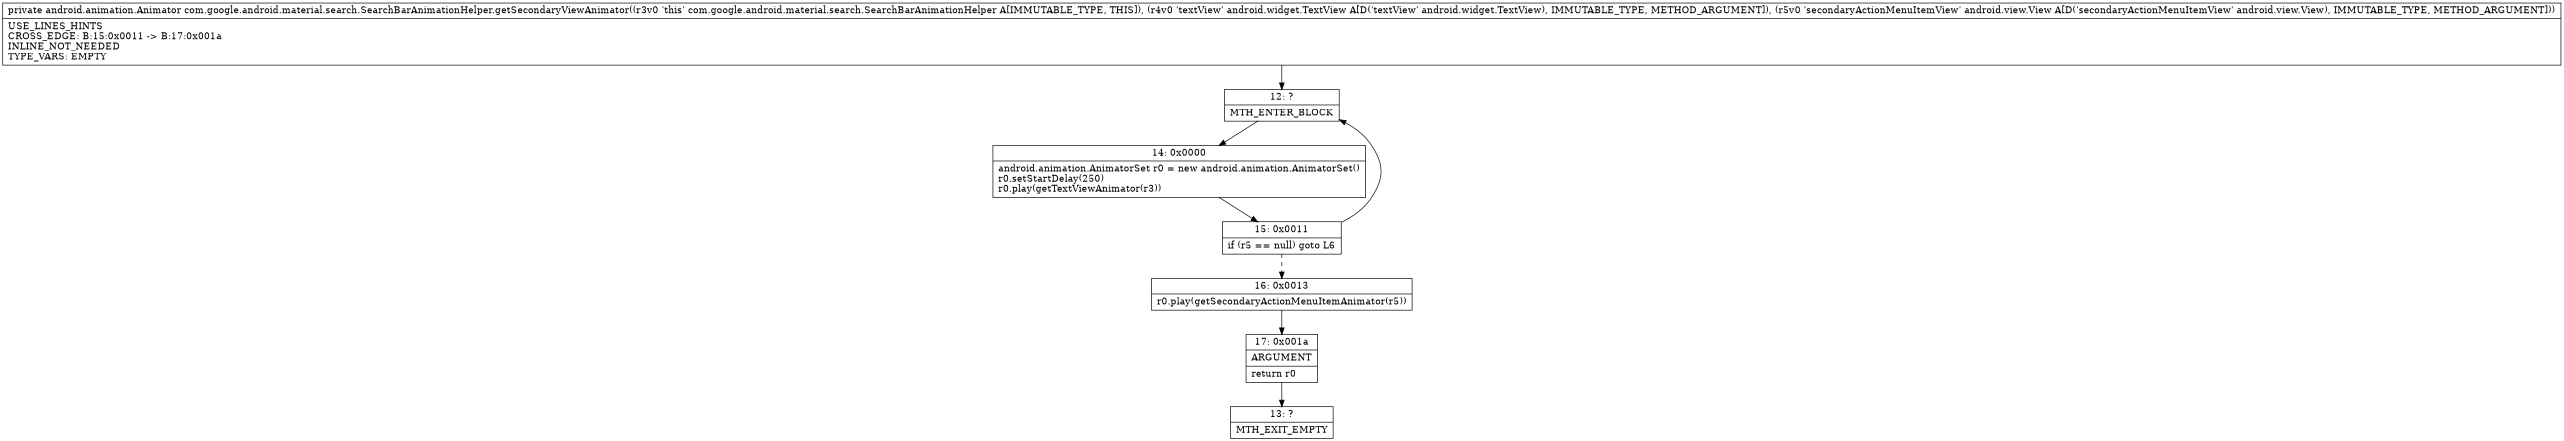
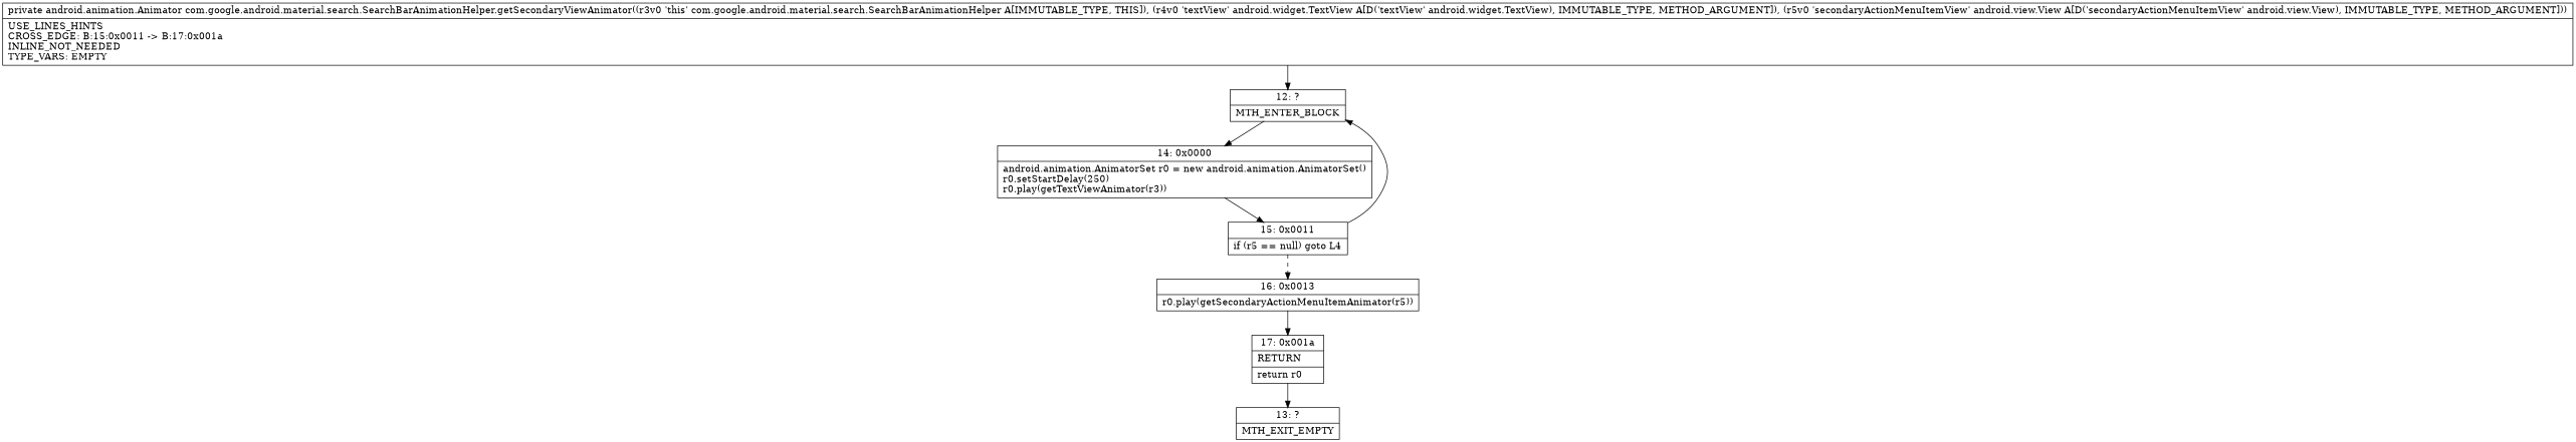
  digraph {
    node [shape=record]
    n1 [label="{12\:\ ?|MTH_ENTER_BLOCK\l}"]
    n2 [label="{14\:\ 0x0000|android.animation.AnimatorSet r0 = new android.animation.AnimatorSet()\lr0.setStartDelay(250)\lr0.play(getTextViewAnimator(r3))\l}"]
-   n3 [label="{15\:\ 0x0011|if (r5 == null) goto L6\l}"]
+   n3 [label="{15\:\ 0x0011|if (r5 == null) goto L4\l}"]
    n4 [label="{16\:\ 0x0013|r0.play(getSecondaryActionMenuItemAnimator(r5))\l}"]
-   n5 [label="{17\:\ 0x001a|ARGUMENT\l|return r0\l}"]
+   n5 [label="{17\:\ 0x001a|RETURN\l|return r0\l}"]
    n6 [label="{13\:\ ?|MTH_EXIT_EMPTY\l}"]
    n7 [label="{private android.animation.Animator com.google.android.material.search.SearchBarAnimationHelper.getSecondaryViewAnimator((r3v0 'this' com.google.android.material.search.SearchBarAnimationHelper A[IMMUTABLE_TYPE, THIS]), (r4v0 'textView' android.widget.TextView A[D('textView' android.widget.TextView), IMMUTABLE_TYPE, METHOD_ARGUMENT]), (r5v0 'secondaryActionMenuItemView' android.view.View A[D('secondaryActionMenuItemView' android.view.View), IMMUTABLE_TYPE, METHOD_ARGUMENT]))  | USE_LINES_HINTS\lCROSS_EDGE: B:15:0x0011 \-\> B:17:0x001a\lINLINE_NOT_NEEDED\lTYPE_VARS: EMPTY\l}"]
    n1 -> n2
    n2 -> n3
    n3 -> n1
    n3 -> n4 [style=dashed]
    n4 -> n5
    n5 -> n6
    n7 -> n1
  }
